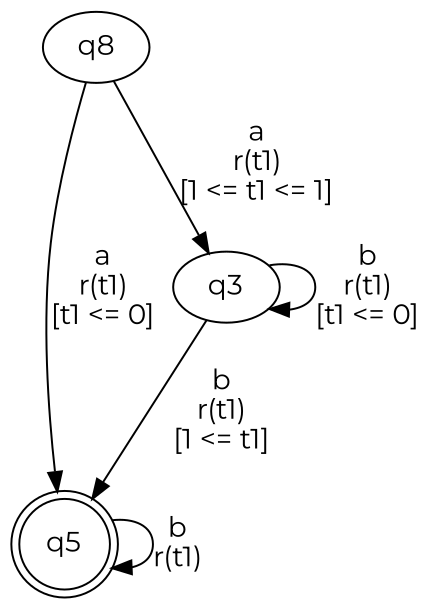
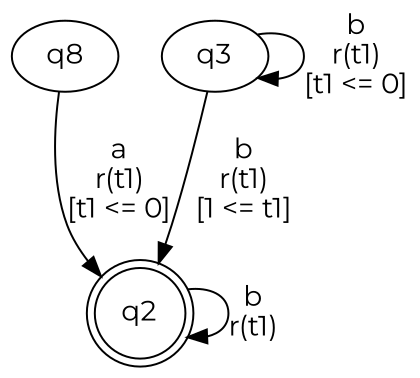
  digraph {
    fontname=Montserrat
    node [fontname=Montserrat]
    edge [fontname=Montserrat]
    n1 [label=q8]
-   n2 [label=q5 shape=doublecircle]
+   n2 [label=q2 shape=doublecircle]
    n3 [label=q3]
    n1 -> n2 [label="a\nr(t1)\n[t1 <= 0]"]
-   n1 -> n3 [label="a\nr(t1)\n[1 <= t1 <= 1]"]
    n2 -> n2 [label="b\nr(t1)\n"]
    n3 -> n2 [label="b\nr(t1)\n[1 <= t1]"]
    n3 -> n3 [label="b\nr(t1)\n[t1 <= 0]"]
  }
